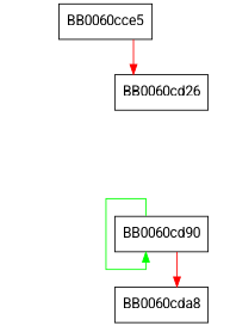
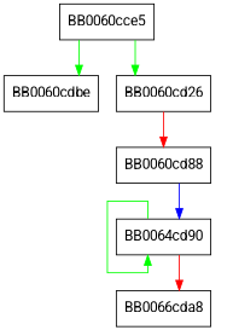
  digraph {
    fontname=Roboto
    splines=ortho
    node [fontname=Roboto shape=box]
    edge [color=red fontname=Roboto]
    n1 [label=BB0060cce5]
+   BB0060cdbe
    BB0060cd26
-   BB0060cd90
-   BB0060cda8
-   n1 -> BB0060cd26
+   BB0060cd88
+   BB0060cd90 [label=BB0064cd90]
+   BB0060cda8 [label=BB0066cda8]
+   n1 -> BB0060cdbe [color=green]
+   n1 -> BB0060cd26 [color=green]
+   BB0060cd26 -> BB0060cd88
+   BB0060cd88 -> BB0060cd90 [color=blue]
    BB0060cd90 -> BB0060cd90 [color=green]
    BB0060cd90 -> BB0060cda8
  }
